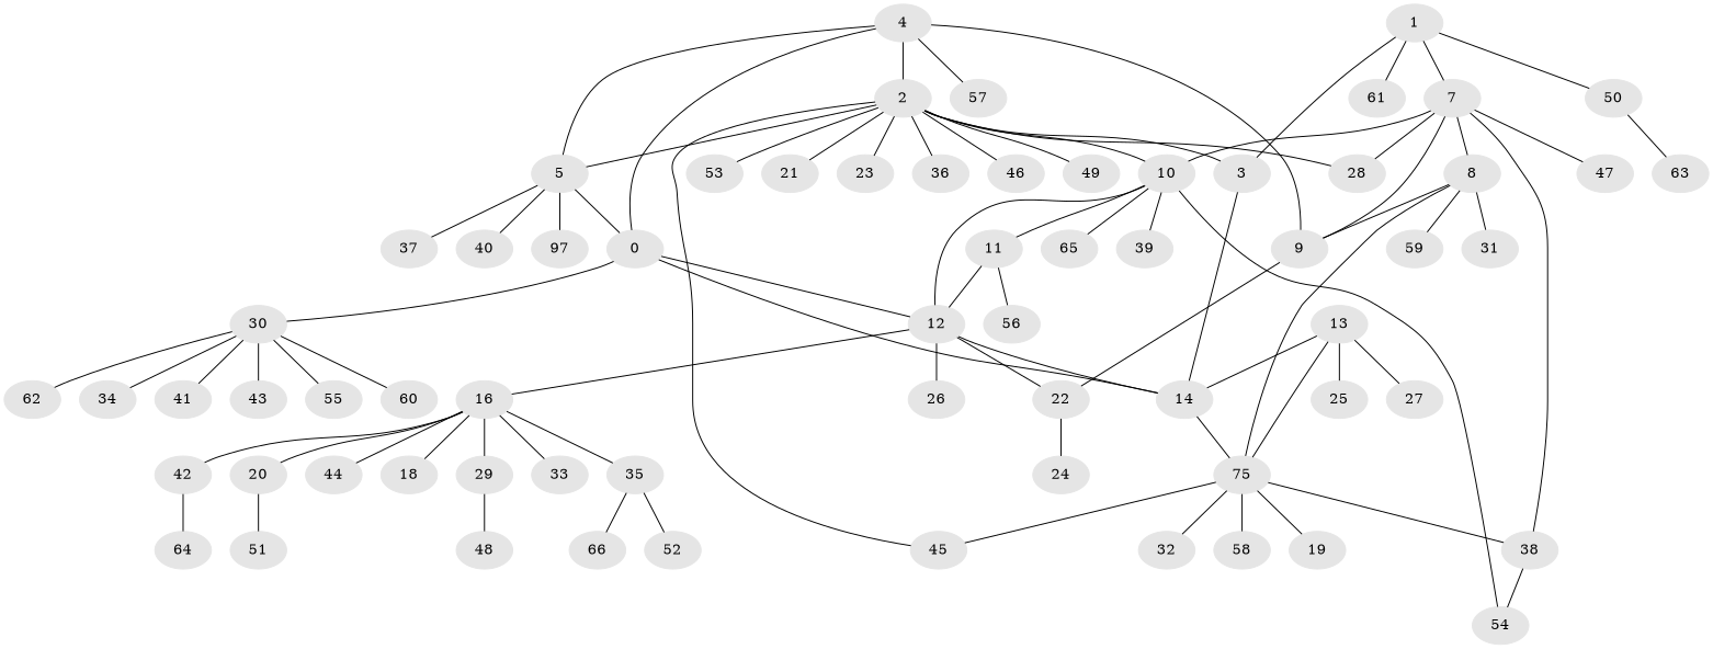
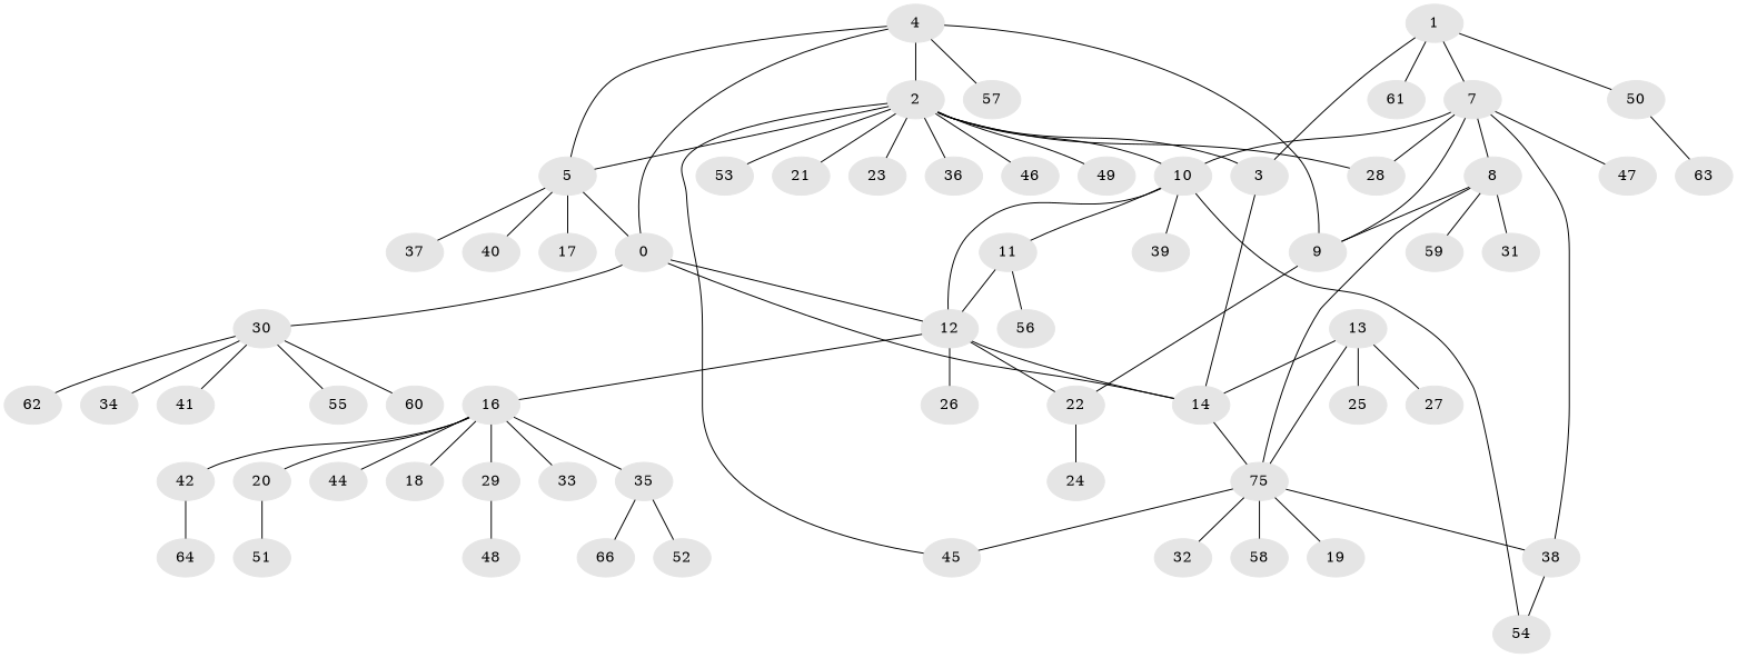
  graph {
    node [color=gray90 style=filled]
    1
    3
    7
    50
    61
    2
    5
    10
    21
    23
    28
    36
    45
    46
    49
    53
    14
    9
    8
    38
    47
    63
    n23 [label=0]
-   17 [label=97]
+   17
    37
    40
    12
    11
    39
    54
-   65
    n32 [label=75]
    4
    57
    30
    22
    16
    26
    34
    41
-   43
    55
    60
    62
    31
    59
    19
    32
    58
    24
    56
    18
    20
    29
    33
    35
    42
    44
    13
    25
    27
    51
    48
    52
    66
    64
    1 -- 3
    1 -- 7
    1 -- 50
    1 -- 61
    3 -- 14
    7 -- 10
    7 -- 28
    7 -- 9
    7 -- 8
    7 -- 38
    7 -- 47
    50 -- 63
    2 -- 3
    2 -- 5
    2 -- 10
    2 -- 21
    2 -- 23
    2 -- 28
    2 -- 36
    2 -- 45
    2 -- 46
    2 -- 49
    2 -- 53
    5 -- n23
    5 -- 17
    5 -- 37
    5 -- 40
    10 -- 12
    10 -- 11
    10 -- 39
    10 -- 54
-   10 -- 65
    14 -- n32
    9 -- 22
    8 -- 9
    8 -- n32
    8 -- 31
    8 -- 59
    38 -- 54
    n23 -- 14
    n23 -- 12
    n23 -- 30
    12 -- 14
    12 -- 22
    12 -- 16
    12 -- 26
    11 -- 12
    11 -- 56
    n32 -- 45
    n32 -- 38
    n32 -- 19
    n32 -- 32
    n32 -- 58
    4 -- 2
    4 -- 5
    4 -- 9
    4 -- n23
    4 -- 57
    30 -- 34
    30 -- 41
-   30 -- 43
    30 -- 55
    30 -- 60
    30 -- 62
    22 -- 24
    16 -- 18
    16 -- 20
    16 -- 29
    16 -- 33
    16 -- 35
    16 -- 42
    16 -- 44
    20 -- 51
    29 -- 48
    35 -- 52
    35 -- 66
    42 -- 64
    13 -- 14
    13 -- n32
    13 -- 25
    13 -- 27
  }
